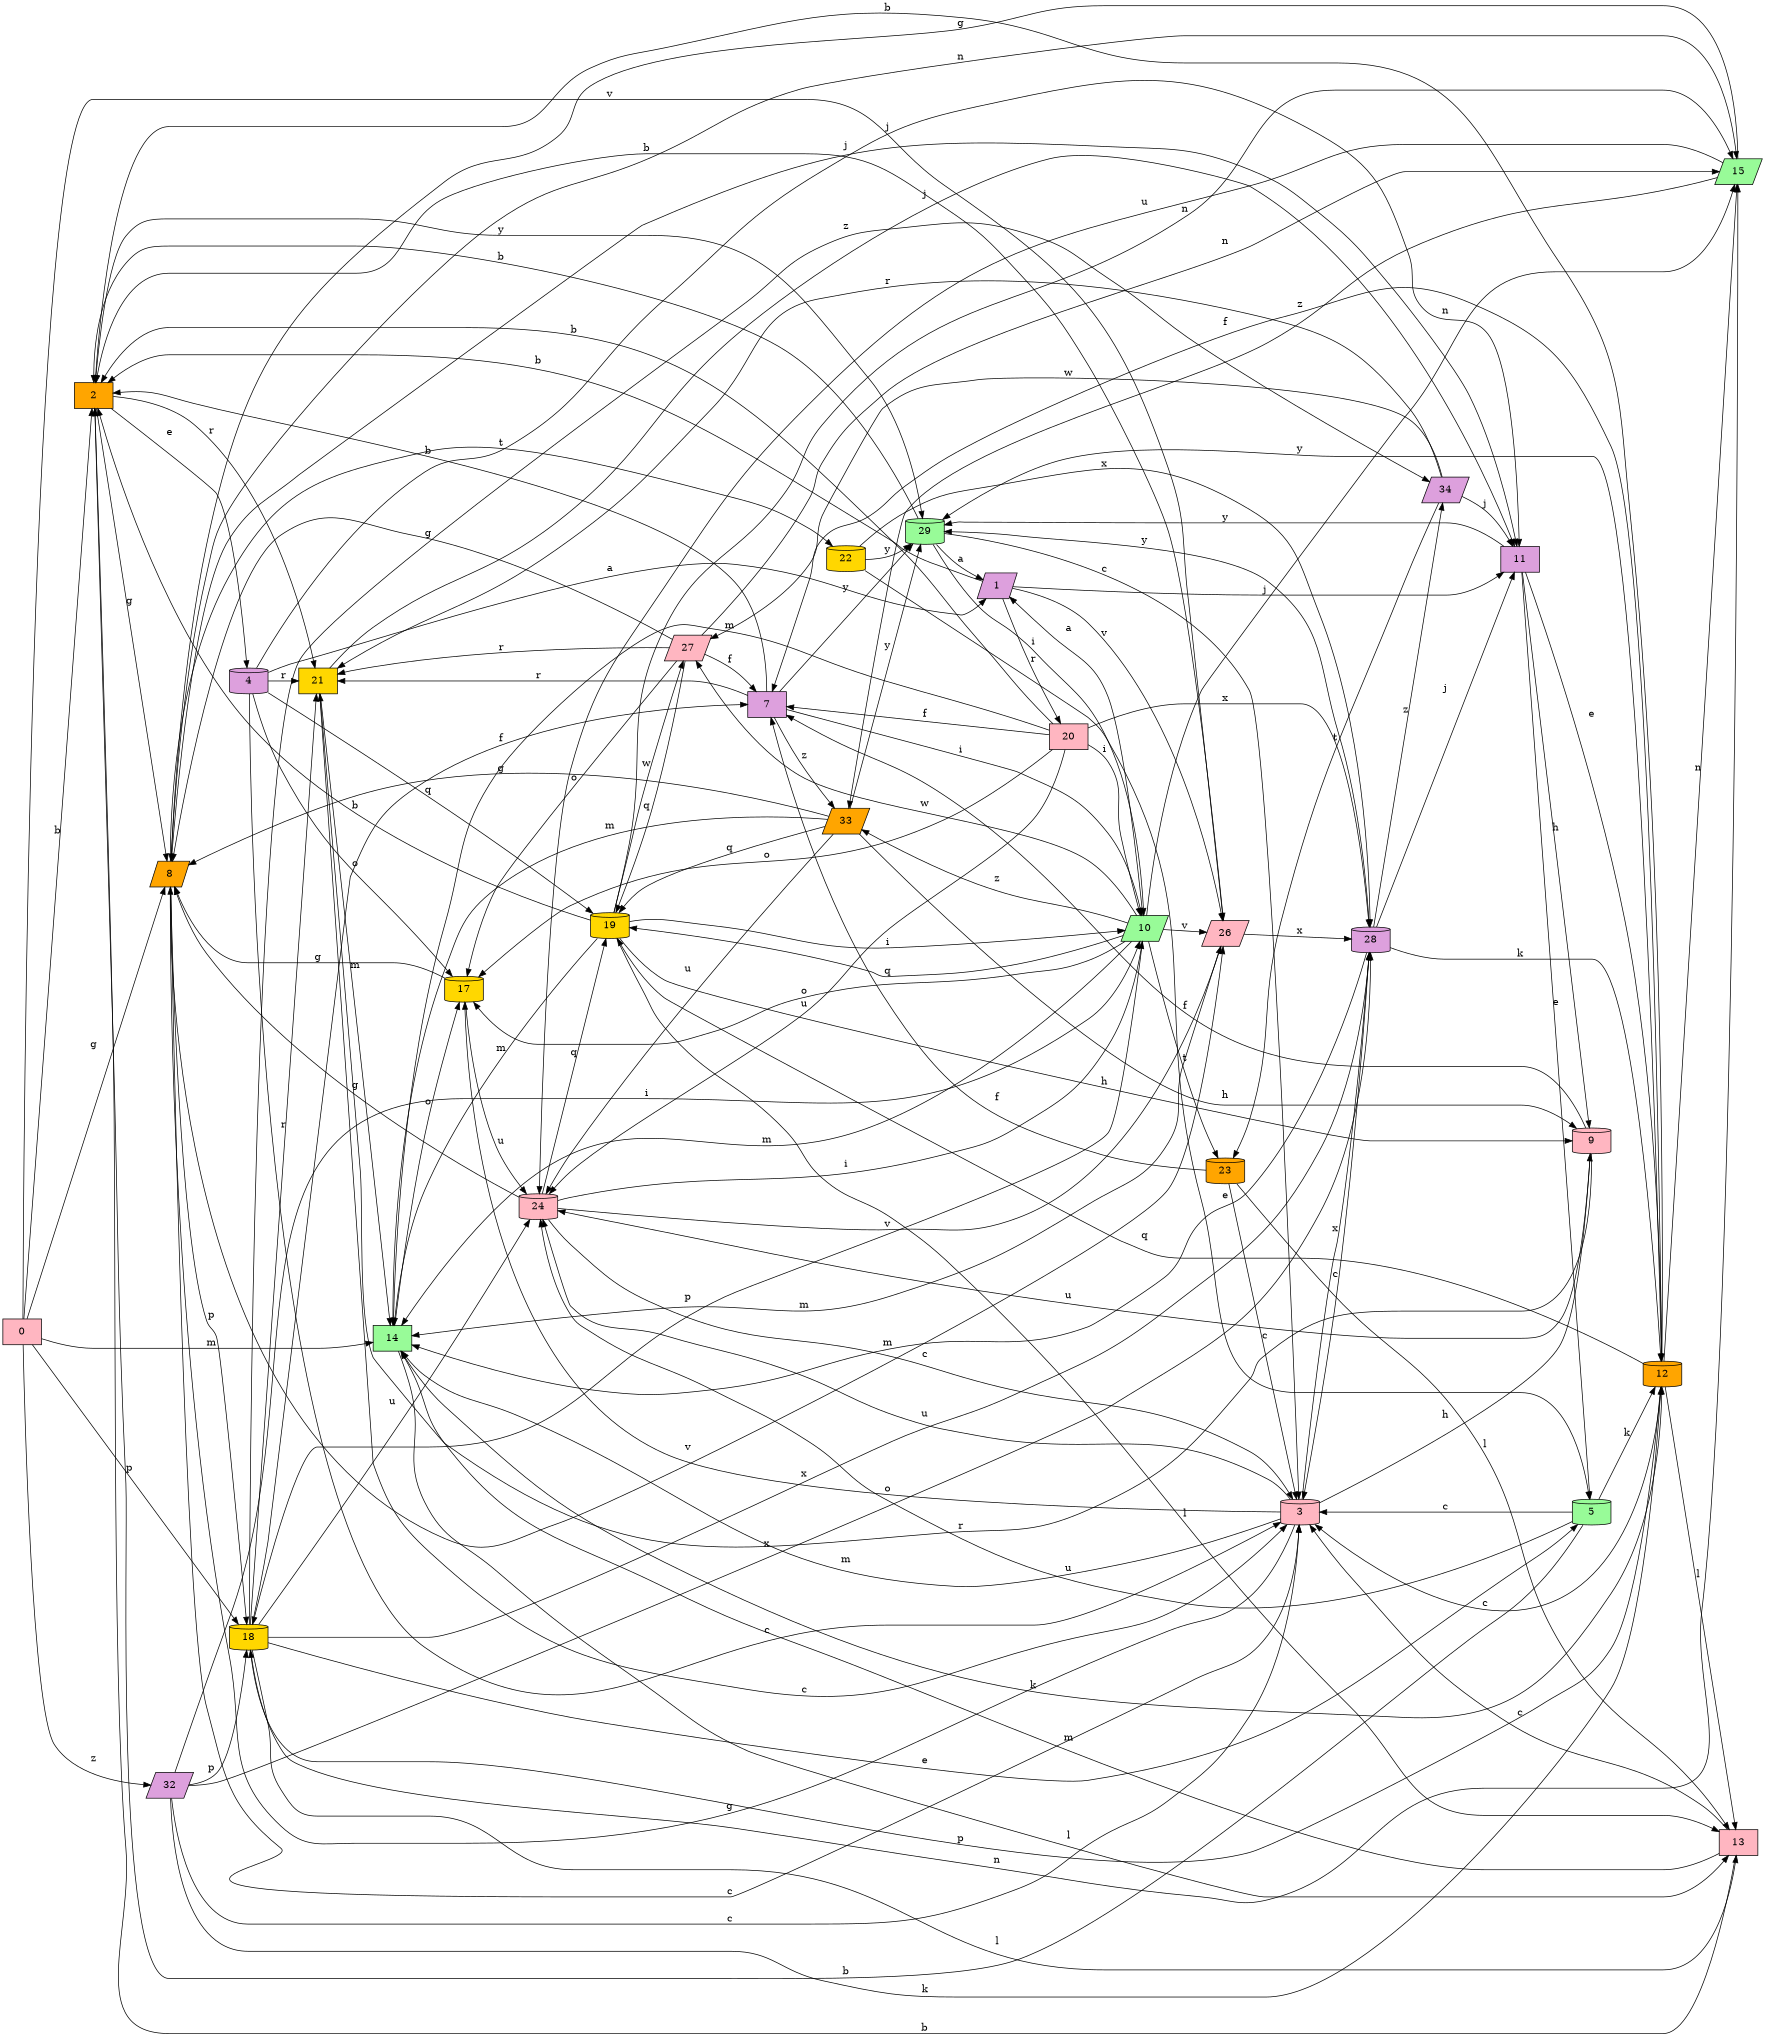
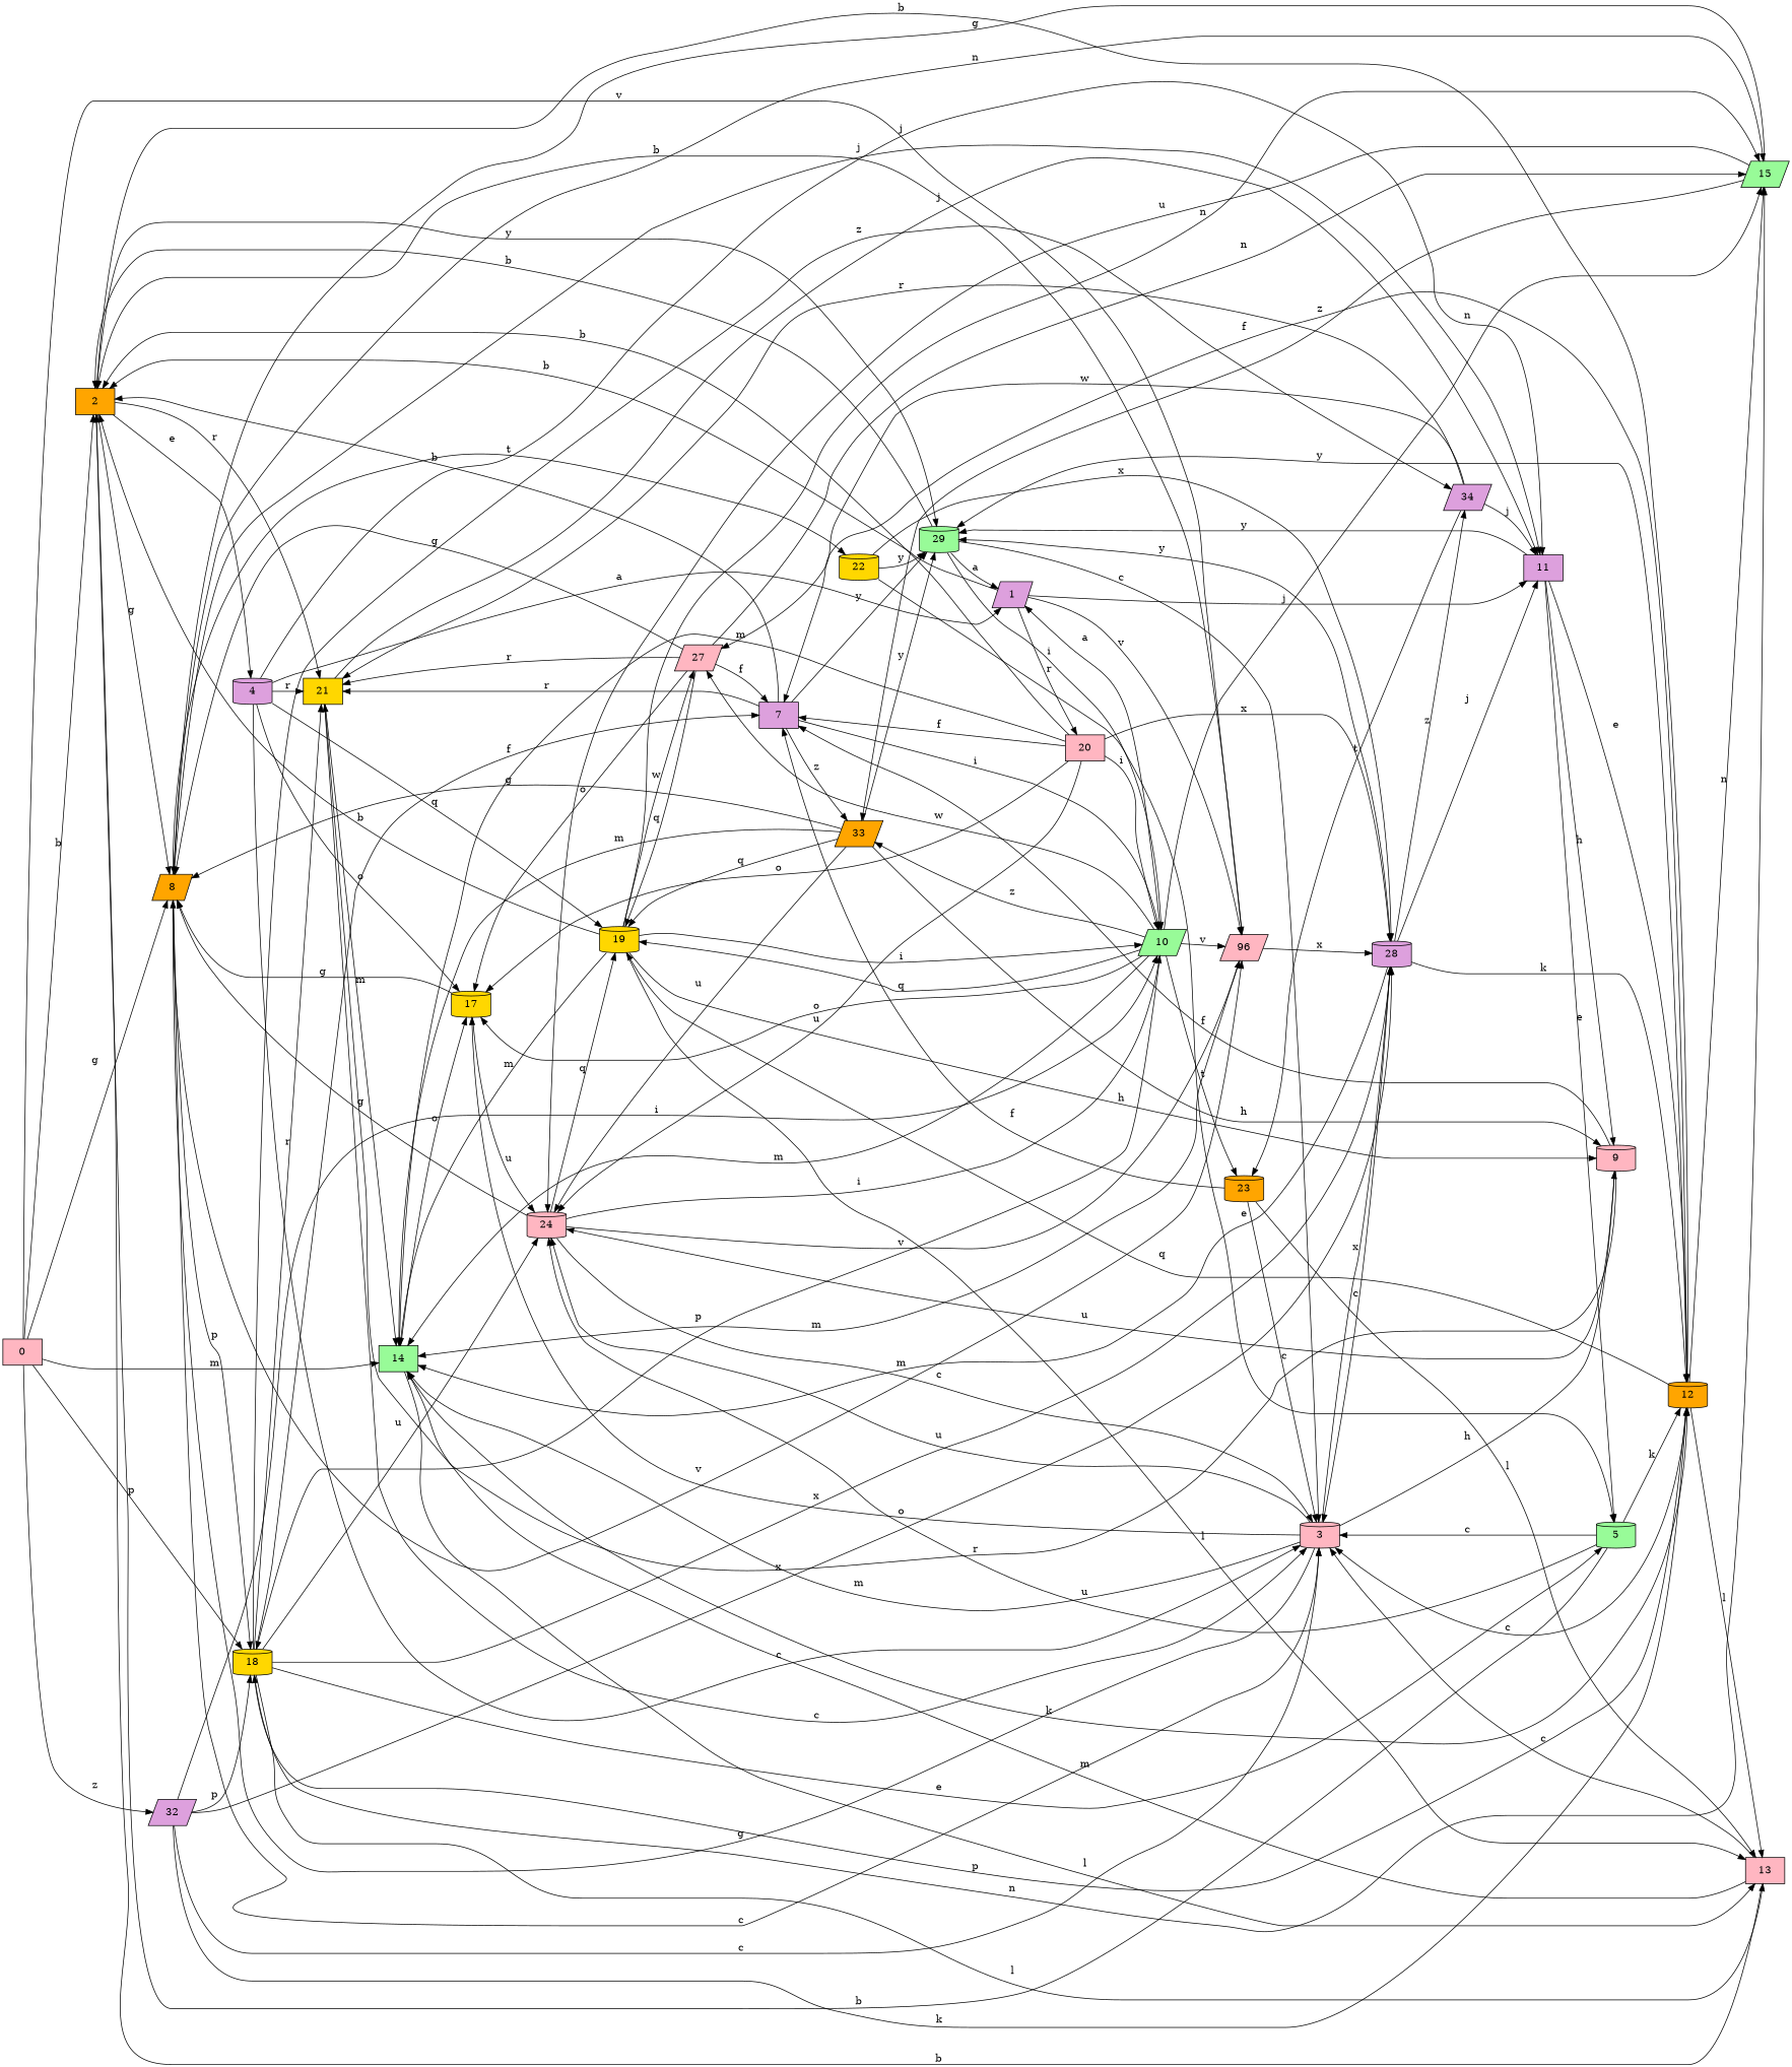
  strict digraph {
    rankdir=LR
    node [fillcolor=lightpink shape=cylinder style=filled]
    0 [shape=box]
    2 [fillcolor=orange shape=box]
    8 [fillcolor=orange shape=parallelogram]
    14 [fillcolor=palegreen shape=box]
    18 [fillcolor=gold]
-   26 [shape=parallelogram]
+   26 [shape=parallelogram label=96]
    32 [fillcolor=plum shape=parallelogram]
    4 [fillcolor=plum]
    21 [fillcolor=gold shape=box]
    29 [fillcolor=palegreen]
    11 [fillcolor=plum shape=box]
    3
    15 [fillcolor=palegreen shape=parallelogram]
    22 [fillcolor=gold]
    17 [fillcolor=gold]
    12 [fillcolor=orange]
    13 [shape=box]
    24
    28 [fillcolor=plum]
    5 [fillcolor=palegreen]
    7 [fillcolor=plum shape=box]
    34 [fillcolor=plum shape=parallelogram]
    10 [fillcolor=palegreen shape=parallelogram]
    1 [fillcolor=plum shape=parallelogram]
    20 [shape=box]
    9
    19 [fillcolor=gold]
    27 [shape=parallelogram]
    33 [fillcolor=orange shape=parallelogram]
    23 [fillcolor=orange]
    0 -> 2 [label=b]
    0 -> 8 [label=g]
    0 -> 14 [label=m]
    0 -> 18 [label=p]
    0 -> 26 [label=v]
    0 -> 32 [label=z]
    2 -> 8 [label=g]
    2 -> 4 [label=e]
    2 -> 21 [label=r]
    2 -> 29 [label=y]
    8 -> 18 [label=p]
    8 -> 26 [label=v]
    8 -> 11 [label=j]
    8 -> 3 [label=c]
    8 -> 15 [label=n]
    8 -> 22 [label=t]
    14 -> 17 [label=o]
    14 -> 12 [label=k]
    14 -> 13 [label=l]
    18 -> 21 [label=r]
    18 -> 15 [label=n]
    18 -> 13 [label=l]
    18 -> 24 [label=u]
    18 -> 28 [label=x]
    18 -> 5 [label=e]
    18 -> 7 [label=f]
    18 -> 34 [label=z]
    26 -> 2 [label=b]
    26 -> 14 [label=m]
    26 -> 28 [label=x]
    32 -> 18 [label=p]
    32 -> 3 [label=c]
    32 -> 12 [label=k]
    32 -> 28 [label=x]
    32 -> 10 [label=i]
    4 -> 21 [label=r]
    4 -> 11 [label=j]
    4 -> 3 [label=c]
    4 -> 17 [label=o]
    4 -> 1 [label=a]
    4 -> 19 [label=q]
    21 -> 14 [label=m]
    21 -> 11 [label=j]
    21 -> 3 [label=c]
    29 -> 2 [label=b]
    29 -> 3 [label=c]
    29 -> 10 [label=i]
    29 -> 1 [label=a]
    11 -> 29 [label=y]
    11 -> 12 [label=e]
    11 -> 5 [label=e]
    11 -> 9 [label=h]
    3 -> 8 [label=g]
    3 -> 14 [label=m]
    3 -> 17 [label=o]
    3 -> 24 [label=u]
    3 -> 28 [label=x]
    3 -> 9 [label=h]
    15 -> 8 [label=g]
    15 -> 24 [label=u]
    15 -> 33 [label=z]
    22 -> 29 [label=y]
    22 -> 28 [label=x]
    22 -> 5 [label=e]
    17 -> 8 [label=g]
    17 -> 24 [label=u]
    12 -> 2 [label=b]
    12 -> 18 [label=p]
    12 -> 29 [label=y]
    12 -> 3 [label=c]
    12 -> 15 [label=n]
    12 -> 13 [label=l]
    12 -> 7 [label=f]
    12 -> 19 [label=q]
    13 -> 2 [label=b]
    13 -> 14 [label=m]
    13 -> 3 [label=c]
    24 -> 8 [label=g]
    24 -> 26 [label=v]
    24 -> 3 [label=c]
    24 -> 10 [label=i]
    24 -> 19 [label=q]
    28 -> 14 [label=m]
    28 -> 29 [label=y]
    28 -> 11 [label=j]
    28 -> 3 [label=c]
    28 -> 12 [label=k]
    28 -> 34 [label=z]
    5 -> 2 [label=b]
    5 -> 3 [label=c]
    5 -> 12 [label=k]
    5 -> 24 [label=u]
    7 -> 2 [label=b]
    7 -> 21 [label=r]
    7 -> 29 [label=y]
    7 -> 10 [label=i]
    7 -> 33 [label=z]
    34 -> 21 [label=r]
    34 -> 11 [label=j]
    34 -> 27 [label=w]
    34 -> 23 [label=t]
    10 -> 14 [label=m]
    10 -> 18 [label=p]
    10 -> 26 [label=v]
    10 -> 15 [label=n]
    10 -> 17 [label=o]
    10 -> 1 [label=a]
    10 -> 19 [label=q]
    10 -> 27 [label=w]
    10 -> 33 [label=z]
    10 -> 23 [label=t]
    1 -> 2 [label=b]
    1 -> 26 [label=v]
    1 -> 11 [label=j]
    1 -> 20 [label=r]
    20 -> 2 [label=b]
    20 -> 14 [label=m]
    20 -> 17 [label=o]
    20 -> 24 [label=u]
    20 -> 28 [label=x]
    20 -> 7 [label=f]
    20 -> 10 [label=i]
    9 -> 21 [label=r]
    9 -> 24 [label=u]
    9 -> 7 [label=f]
    19 -> 2 [label=b]
    19 -> 14 [label=m]
    19 -> 15 [label=n]
    19 -> 13 [label=l]
    19 -> 10 [label=i]
    19 -> 9 [label=h]
    19 -> 27 [label=w]
    27 -> 8 [label=g]
    27 -> 21 [label=r]
    27 -> 15 [label=n]
    27 -> 17 [label=o]
    27 -> 7 [label=f]
    27 -> 19 [label=q]
    33 -> 8 [label=g]
    33 -> 14 [label=m]
    33 -> 29 [label=y]
    33 -> 24 [label=u]
    33 -> 9 [label=h]
    33 -> 19 [label=q]
    23 -> 3 [label=c]
    23 -> 13 [label=l]
    23 -> 7 [label=f]
  }
